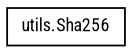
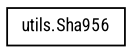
  digraph {
    rankdir=LR
    fontname="Roboto Condensed"
-   n1 [color=black fillcolor=white fontname="Roboto Condensed" fontsize=10 height=0.2 label="utils.Sha256" shape=record style=filled width=0.4]
+   n1 [color=black fillcolor=white fontname="Roboto Condensed" fontsize=10 height=0.2 label="utils.Sha956" shape=record style=filled width=0.4]
  }
